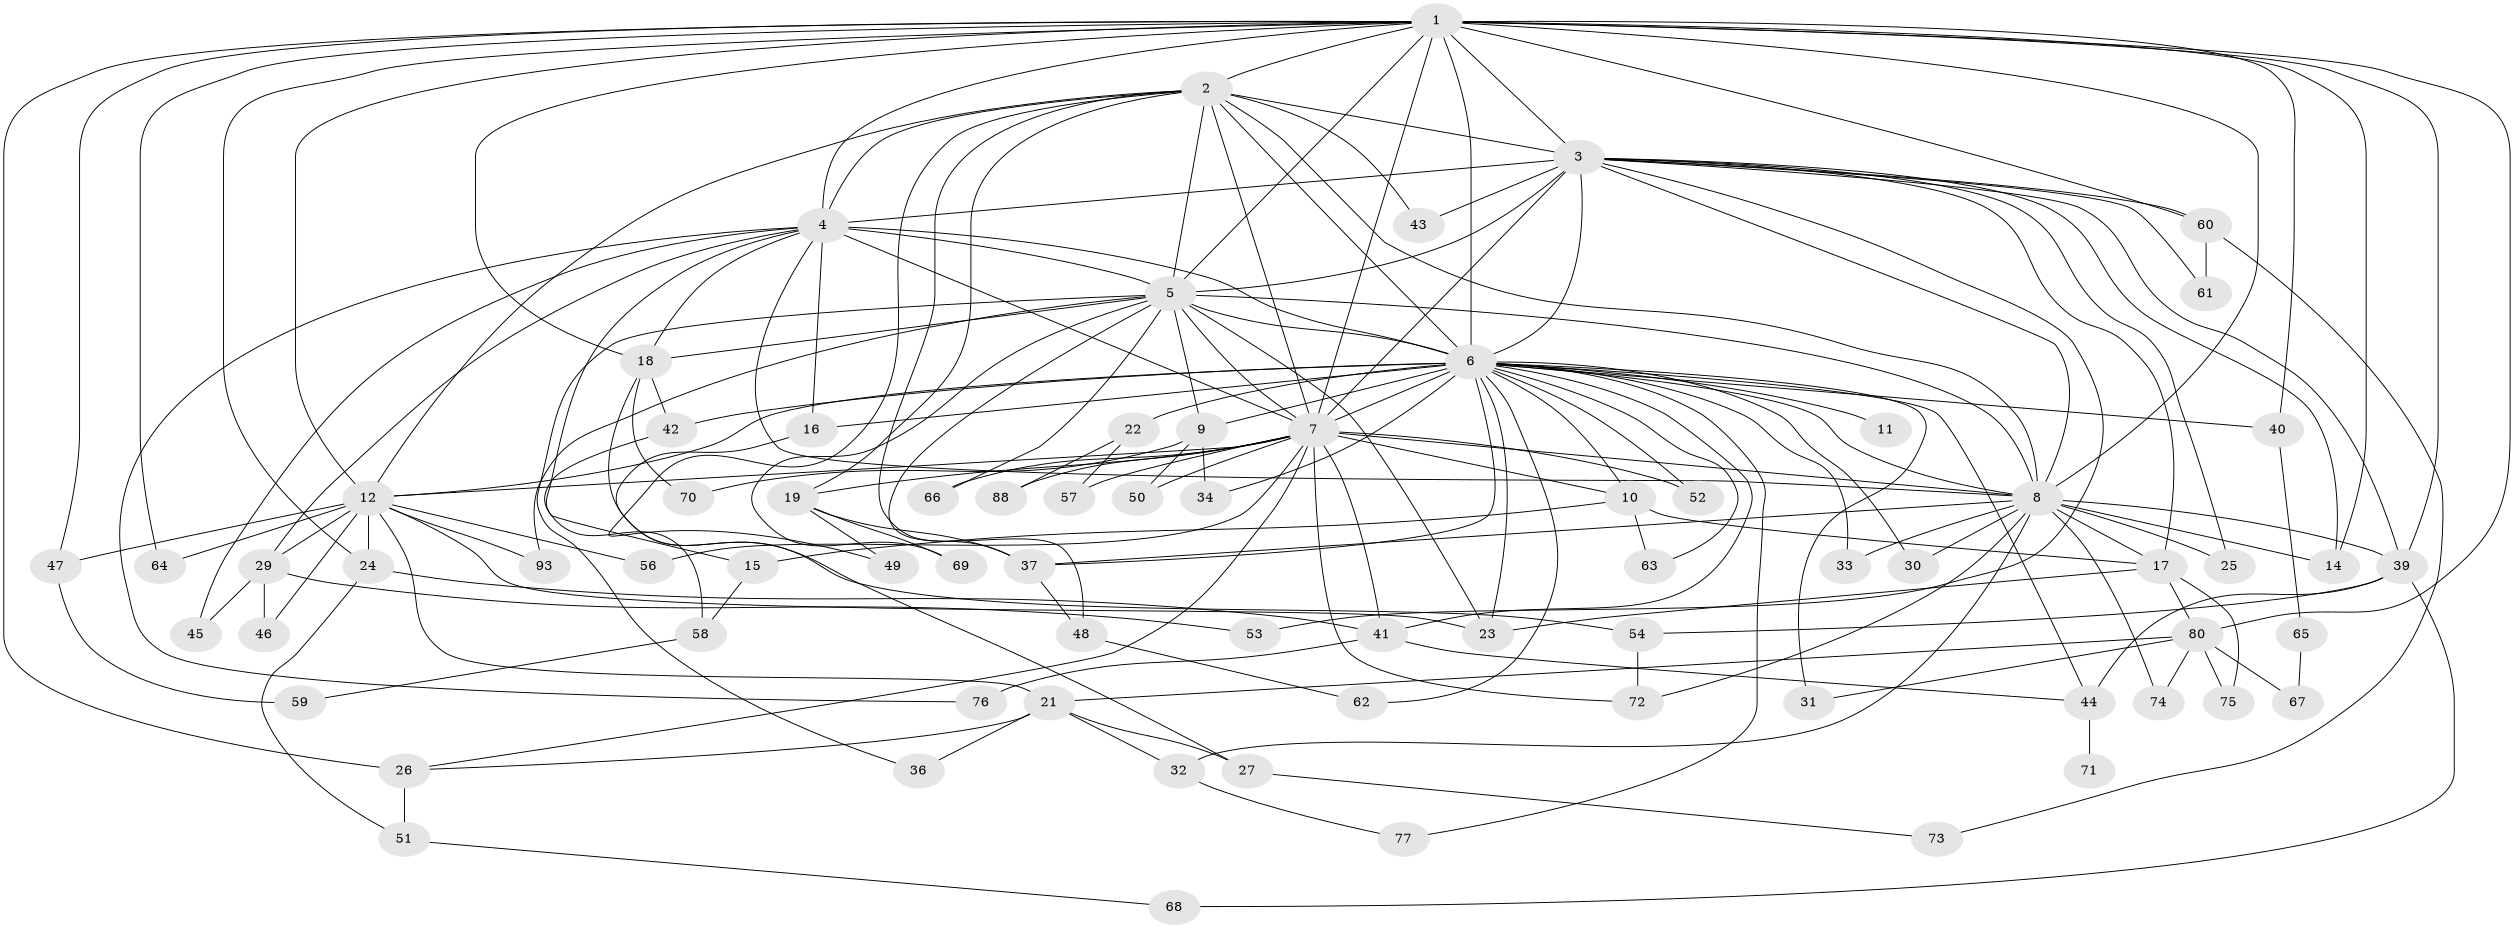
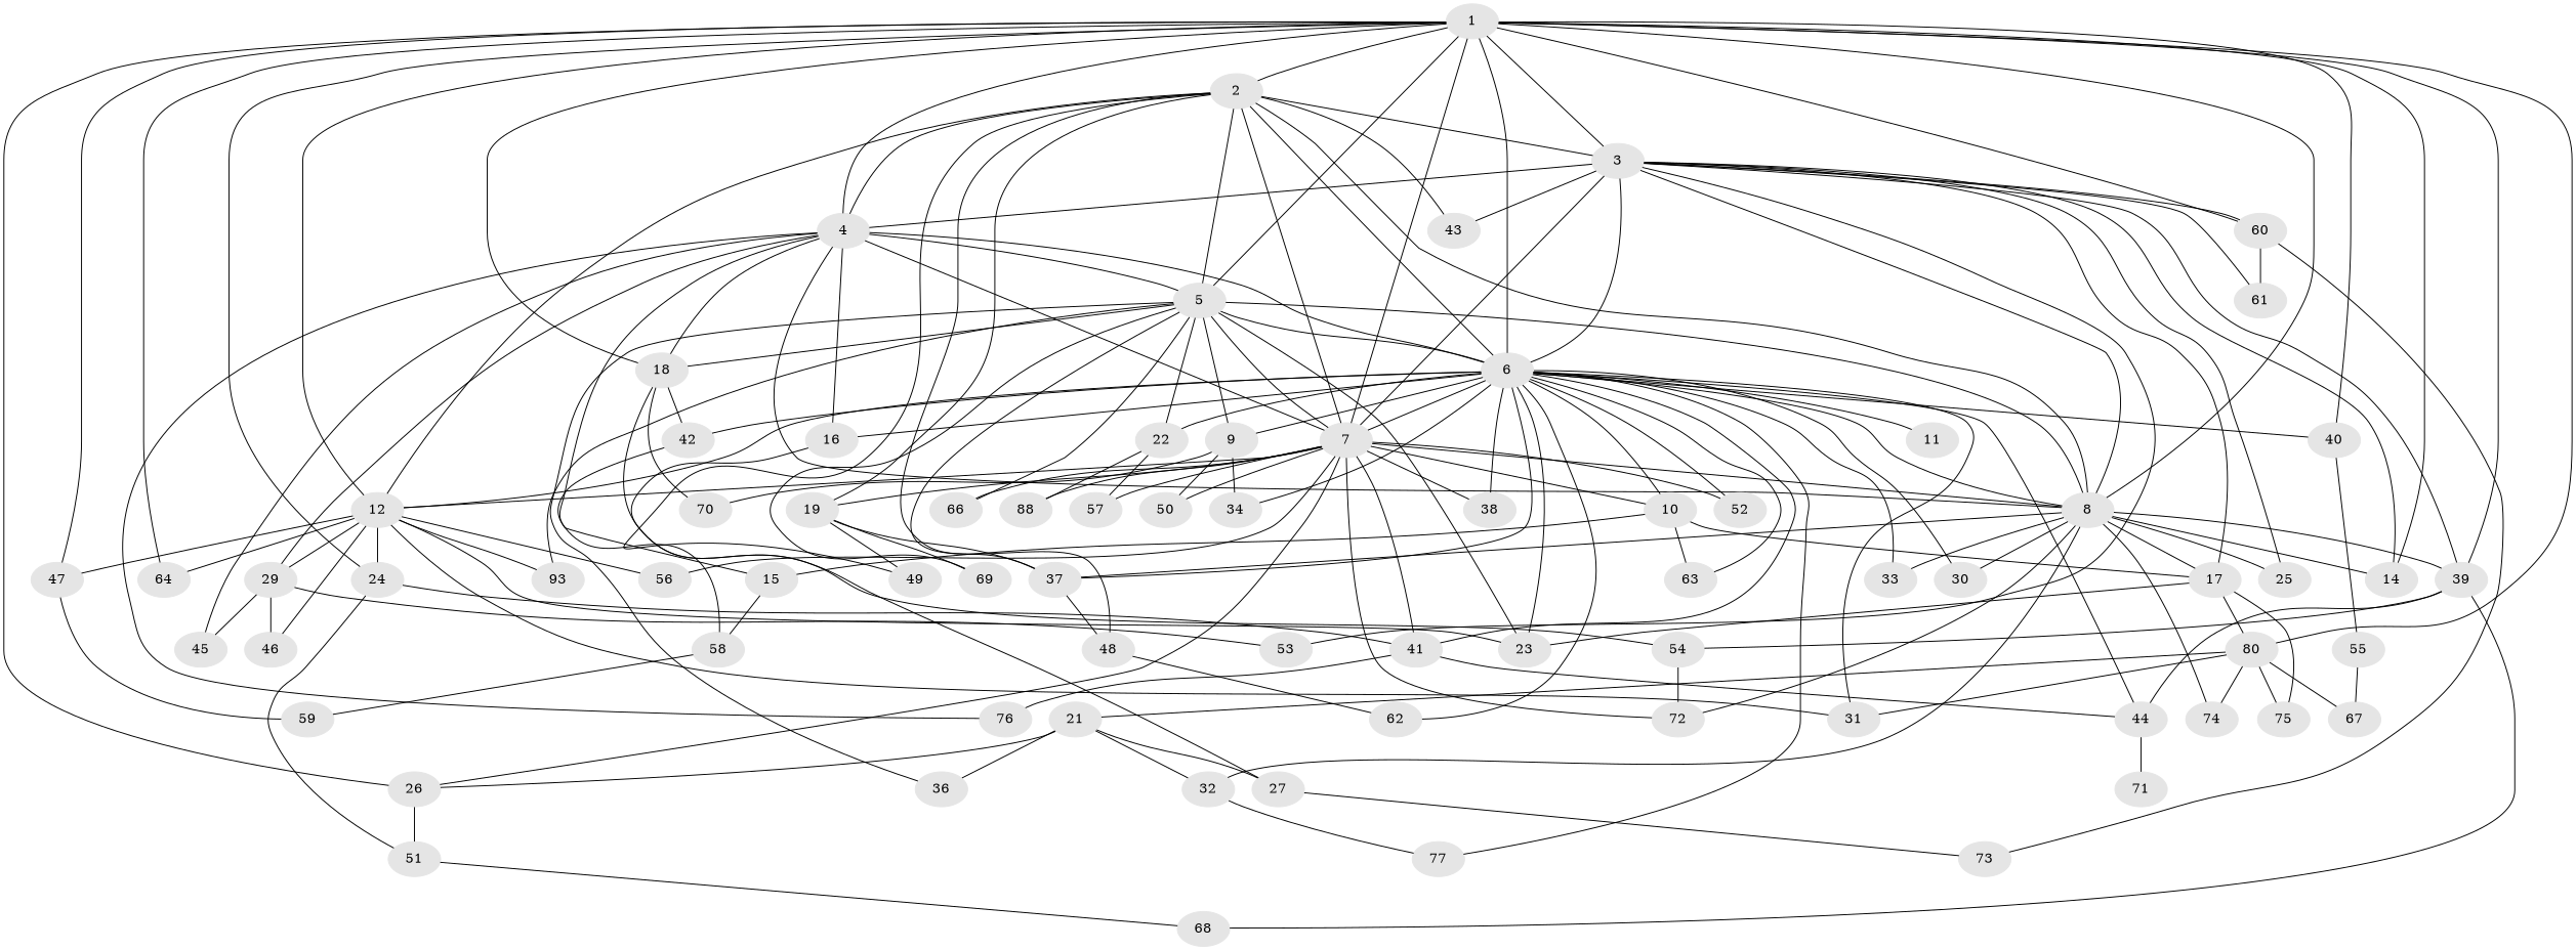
  graph {
    node [color=gray90 style=filled]
    edge [weight=1.0]
    1
    2
    3
    4
    5
    6
    7
    8
    12
    14
    18
    n12 [label=80]
    24
    26
    39
    40
    47
    60
    64
    19
    37
    43
    49
    17
    25
    53
    61
    15
    16
    29
    45
    76
    9
    n34 [label=93]
    23
    36
    48
    66
    69
    10
    11
    22
    30
    31
    33
    34
+   38
    41
    42
    44
    52
    62
    63
    77
    n55 [label=88]
    50
    56
    57
    72
    32
    74
    21
    46
    70
    54
    75
    67
    51
    68
-   55 [label=65]
+   55
    59
    73
    58
    27
    71
    1 -- 2 [weight=2.0]
    1 -- 3 [weight=3.0]
    1 -- 4 [weight=2.0]
    1 -- 5 [weight=2.0]
    1 -- 6 [weight=4.0]
    1 -- 7 [weight=3.0]
    1 -- 8 [weight=3.0]
    1 -- 12
    1 -- 14 [weight=2.0]
    1 -- 18
    1 -- n12
    1 -- 24
    1 -- 26 [weight=2.0]
    1 -- 39
    1 -- 40
    1 -- 47
    1 -- 60
    1 -- 64
    2 -- 3
    2 -- 4
    2 -- 5
    2 -- 6 [weight=3.0]
    2 -- 7
    2 -- 8
    2 -- 12
    2 -- 19
    2 -- 37
    2 -- 43
    2 -- 49
    3 -- 4 [weight=2.0]
-   3 -- 5
+   22 -- 5
    3 -- 6 [weight=2.0]
    3 -- 7
    3 -- 8
    3 -- 14
    3 -- 39
    3 -- 60
    3 -- 43
    3 -- 17
    3 -- 25
    3 -- 53
    3 -- 61
    4 -- 5
    4 -- 6 [weight=3.0]
    4 -- 7
    4 -- 8
    4 -- 18
    4 -- 15
    4 -- 16
    4 -- 29
    4 -- 45
    4 -- 76
    5 -- 6 [weight=2.0]
    5 -- 7
    5 -- 8 [weight=2.0]
    5 -- 18
    5 -- 9
    5 -- n34
    5 -- 23
    5 -- 36
    5 -- 48
    5 -- 66
    5 -- 69
    6 -- 7 [weight=2.0]
    6 -- 8 [weight=2.0]
    6 -- 12
    6 -- 40
    6 -- 37
    6 -- 16
    6 -- 9
    6 -- 23
    6 -- 10
    6 -- 11 [weight=2.0]
    6 -- 22 [weight=2.0]
    6 -- 30 [weight=2.0]
    6 -- 31
    6 -- 33
    6 -- 34
+   6 -- 38
    6 -- 41
    6 -- 42
    6 -- 44
    6 -- 52
    6 -- 62
    6 -- 63
    6 -- 77
    7 -- 8 [weight=2.0]
    7 -- 12
    7 -- 26
    7 -- 19
    7 -- 66
    7 -- 10
+   7 -- 38
    7 -- 41 [weight=2.0]
    7 -- 52
    7 -- n55
    7 -- 50
    7 -- 56
    7 -- 57
    7 -- 72
    8 -- 14
    8 -- 39
    8 -- 37
    8 -- 17 [weight=2.0]
    8 -- 25
    8 -- 30
    8 -- 33
    8 -- 72
    8 -- 32
    8 -- 74
    12 -- 24
    12 -- 47
    12 -- 64
    12 -- 29
    12 -- n34
    12 -- 23
    12 -- 56
-   12 -- 21
+   12 -- 31
    12 -- 46
    18 -- 42
    18 -- 70
    18 -- 54
    n12 -- 31
    n12 -- 74
    n12 -- 21
    n12 -- 75
    n12 -- 67
    24 -- 41
    24 -- 51
    26 -- 51
    39 -- 44
    39 -- 54
    39 -- 68
    40 -- 55
    47 -- 59
    60 -- 61
    60 -- 73
    19 -- 37
    19 -- 49
    19 -- 69
    37 -- 48
    17 -- n12
    17 -- 23
    17 -- 75
    15 -- 58
    16 -- 27
    29 -- 53
    29 -- 45
    29 -- 46
    9 -- 34
    9 -- 50
    9 -- 70
    48 -- 62
    10 -- 17
    10 -- 15
    10 -- 63
    22 -- n55
    22 -- 57
    41 -- 76
    41 -- 44
    42 -- 58
    44 -- 71
    32 -- 77
    21 -- 26
    21 -- 36
    21 -- 32
    21 -- 27
    54 -- 72
    51 -- 68
    55 -- 67
    58 -- 59
    27 -- 73
  }
